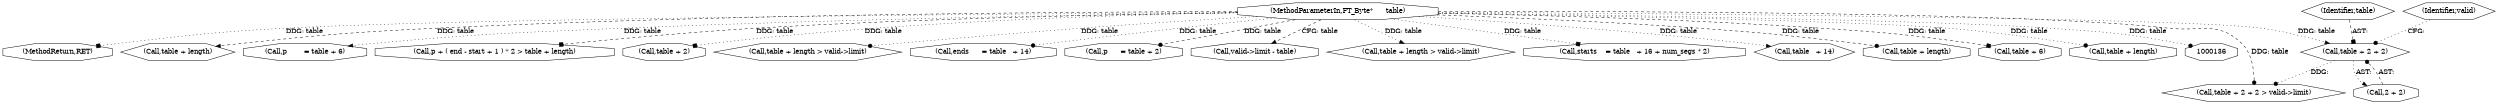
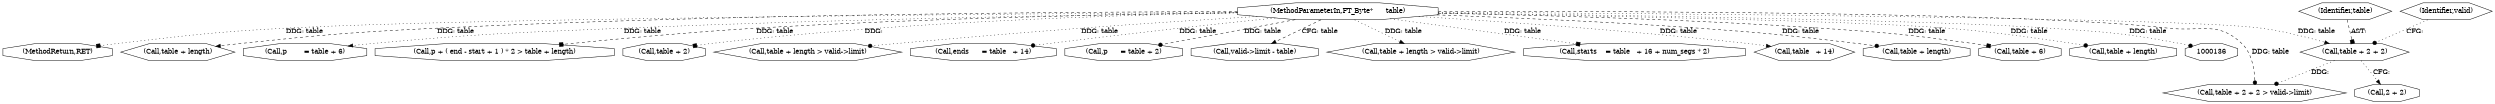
  digraph {
    node [shape=octagon]
    edge [arrowhead=dot style=dotted]
    n1 [label="(Call,table + 2 + 2)" shape=hexagon]
    n2 [label="(Call,table + 2 + 2 > valid->limit)" shape=hexagon]
    n3 [label="(Call,2 + 2)"]
    n4 [label="(MethodReturn,RET)"]
    n5 [label="(MethodParameterIn,FT_Byte*      table)"]
    n6 [label="(Call,table + length)" shape=hexagon]
    n7 [label="(Call,p        = table + 6)"]
    n8 [label="(Call,p + ( end - start + 1 ) * 2 > table + length)"]
    n9 [label="(Call,table + 2)"]
    n10 [label="(Call,table + length > valid->limit)" shape=hexagon]
    n11 [label="(Call,ends      = table   + 14)"]
    n12 [label="(Call,p      = table + 2)"]
    n13 [label="(Call,valid->limit - table)"]
    n14 [label="(Call,table + length > valid->limit)" shape=hexagon]
    n15 [label="(Call,starts    = table   + 16 + num_segs * 2)"]
    n16 [label="(Call,table   + 14)" shape=hexagon]
    n17 [label="(Call,table + length)"]
    n18 [label="(Call,table + 6)"]
    n19 [label="(Call,table + length)"]
    1000136
    n21 [label="(Identifier,table)" shape=hexagon]
    n22 [label="(Identifier,valid)" shape=hexagon]
    n1 -> n2 [label="DDG: "]
-   n1 -> n3 [arrowhead=normal label="AST: "]
-   n3 -> n1 [label="AST: " style=dashed]
+   n1 -> n3 [arrowhead=normal label="CFG: "]
    n5 -> n1 [arrowhead=normal label="DDG: table"]
    n5 -> n2 [label="DDG: table" style=dashed]
    n5 -> n4 [arrowhead=box label="DDG: table"]
    n5 -> n6 [arrowhead=normal label="DDG: table" style=dashed]
    n5 -> n7 [arrowhead=normal label="DDG: table"]
    n5 -> n8 [arrowhead=box label="DDG: table" style=dashed]
-   n5 -> n9 [arrowhead=box label="DDG: table"]
+   n5 -> n9 [arrowhead=box label="DDG: "]
    n5 -> n10 [label="DDG: table"]
    n5 -> n11 [label="DDG: table"]
    n5 -> n12 [label="DDG: table" style=dashed]
    n5 -> n13 [arrowhead=normal label="CFG: table" style=dashed]
    n5 -> n14 [arrowhead=normal label="DDG: table"]
    n5 -> n15 [arrowhead=box label="DDG: table"]
    n5 -> n16 [arrowhead=normal label="DDG: table"]
    n5 -> n17 [label="DDG: table" style=dashed]
    n5 -> n18 [arrowhead=box label="DDG: table" style=dashed]
    n5 -> n19 [label="DDG: table"]
    n5 -> 1000136 [label="DDG: table"]
    n21 -> n1 [arrowhead=box label="AST: " style=dashed]
    n22 -> n1 [label="CFG: "]
  }
